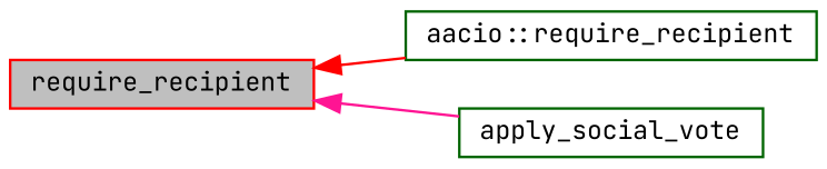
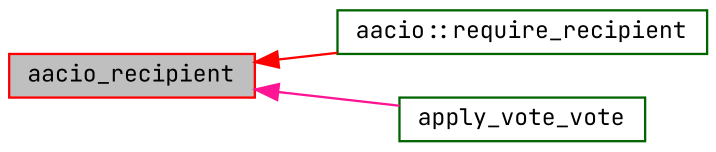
  digraph {
    fontname="JetBrains Mono"
    rankdir=LR
    node [color=darkgreen fillcolor=white fontname="JetBrains Mono" fontsize=10 shape=record style=filled]
    edge [dir=back fontname="JetBrains Mono" fontsize=10 labelfontname=Helvetica labelfontsize=10 style=solid]
-   n1 [color=red fillcolor=grey75 fontcolor=black height=0.2 label=require_recipient width=0.4]
+   n1 [color=red fillcolor=grey75 fontcolor=black height=0.2 label=aacio_recipient width=0.4]
    n2 [height=0.2 label="aacio::require_recipient" width=0.4]
-   n3 [height=0.2 label=apply_social_vote width=0.4]
+   n3 [height=0.2 label=apply_vote_vote width=0.4]
    n1 -> n2 [color=red]
    n1 -> n3 [color=deeppink]
  }
